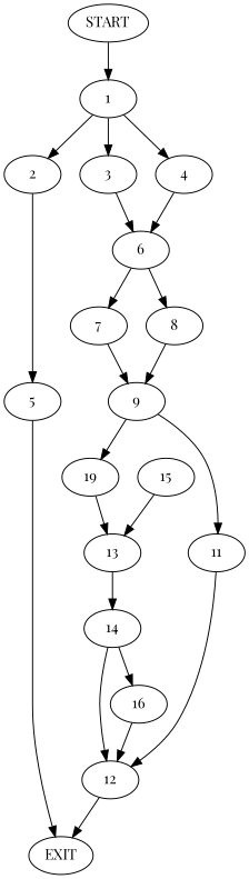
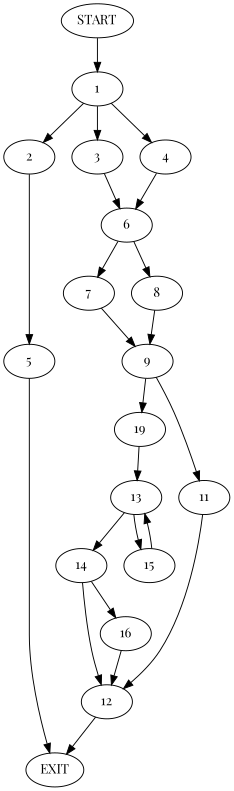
  digraph {
    fontname="Playfair Display"
    node [fontname="Playfair Display"]
    edge [fontname="Playfair Display"]
    n1 [label=START]
    1
    2
    3
    4
    n6 [label=EXIT]
    5
    6
    7
    8
    9
    n12 [label=19]
    11
    13
    12
    14
    15
    16
    n1 -> 1
    1 -> 2
    1 -> 3
    1 -> 4
    2 -> 5
    3 -> 6
    4 -> 6
    5 -> n6
    6 -> 7
    6 -> 8
    7 -> 9
    8 -> 9
    9 -> n12
    9 -> 11
    n12 -> 13
    11 -> 12
    13 -> 14
+   13 -> 15
    12 -> n6
    14 -> 12
    14 -> 16
    15 -> 13
    16 -> 12
  }
